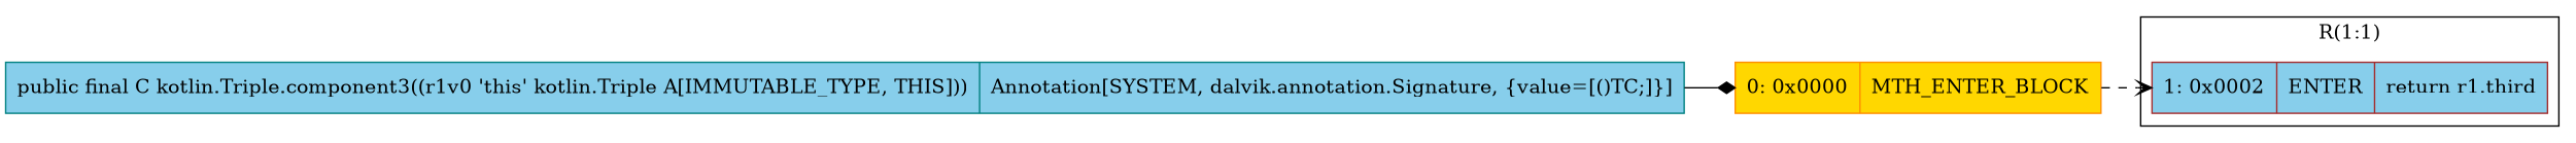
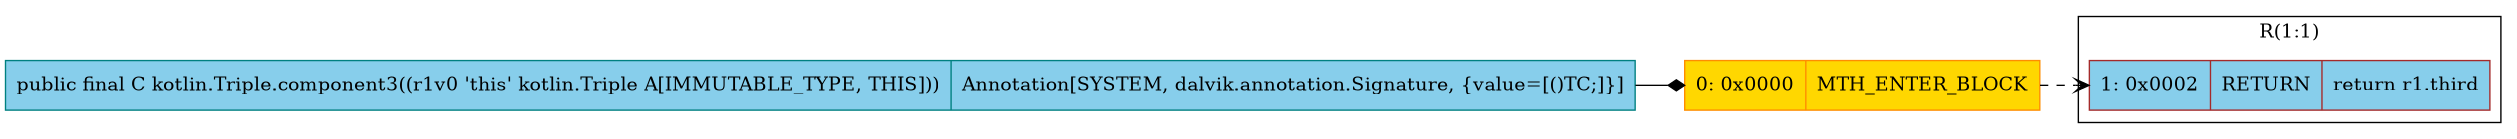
  digraph {
    rankdir=LR
    node [shape=record style=filled fillcolor=skyblue]
-   n1 [color=brown label="{1\:\ 0x0002|ENTER\l|return r1.third\l}"]
+   n1 [color=brown label="{1\:\ 0x0002|RETURN\l|return r1.third\l}"]
    n2 [color=darkorange label="{0\:\ 0x0000|MTH_ENTER_BLOCK\l}" fillcolor=gold]
    n3 [label="{public final C kotlin.Triple.component3((r1v0 'this' kotlin.Triple A[IMMUTABLE_TYPE, THIS]))  | Annotation[SYSTEM, dalvik.annotation.Signature, \{value=[()TC;]\}]\l}" color=teal]
    subgraph cluster_1 {
      label="R(1:1)"
      n1
    }
    n2 -> n1 [style=dashed arrowhead=vee]
    n3 -> n2 [style=solid arrowhead=diamond]
  }
